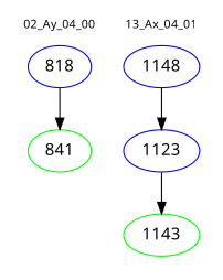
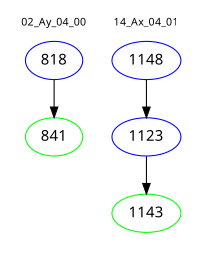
  digraph {
    fontname="Noto Sans"
    node [color=blue fontname="Noto Sans"]
    edge [color=black fontname="Noto Sans"]
    n1 [label=818]
    n2 [color=green label=841]
    n3 [label=1148]
    n4 [label=1123]
    n5 [color=green label=1143]
    subgraph cluster_1 {
      color=white
      fontsize=10
      label="02_Ay_04_00"
      n1
      n2
    }
    subgraph cluster_2 {
      color=white
      fontsize=10
-     label="13_Ax_04_01"
+     label="14_Ax_04_01"
      n3
      n4
      n5
    }
    n1 -> n2
    n3 -> n4
    n4 -> n5
  }
